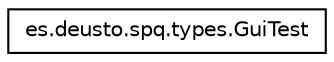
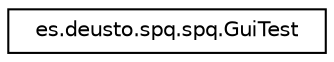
  digraph {
    rankdir=LR
-   n1 [color=black fillcolor=white fontname=Helvetica fontsize=10 height=0.2 label="es.deusto.spq.types.GuiTest" shape=record style=filled width=0.4]
+   n1 [color=black fillcolor=white fontname=Helvetica fontsize=10 height=0.2 label="es.deusto.spq.spq.GuiTest" shape=record style=filled width=0.4]
  }
